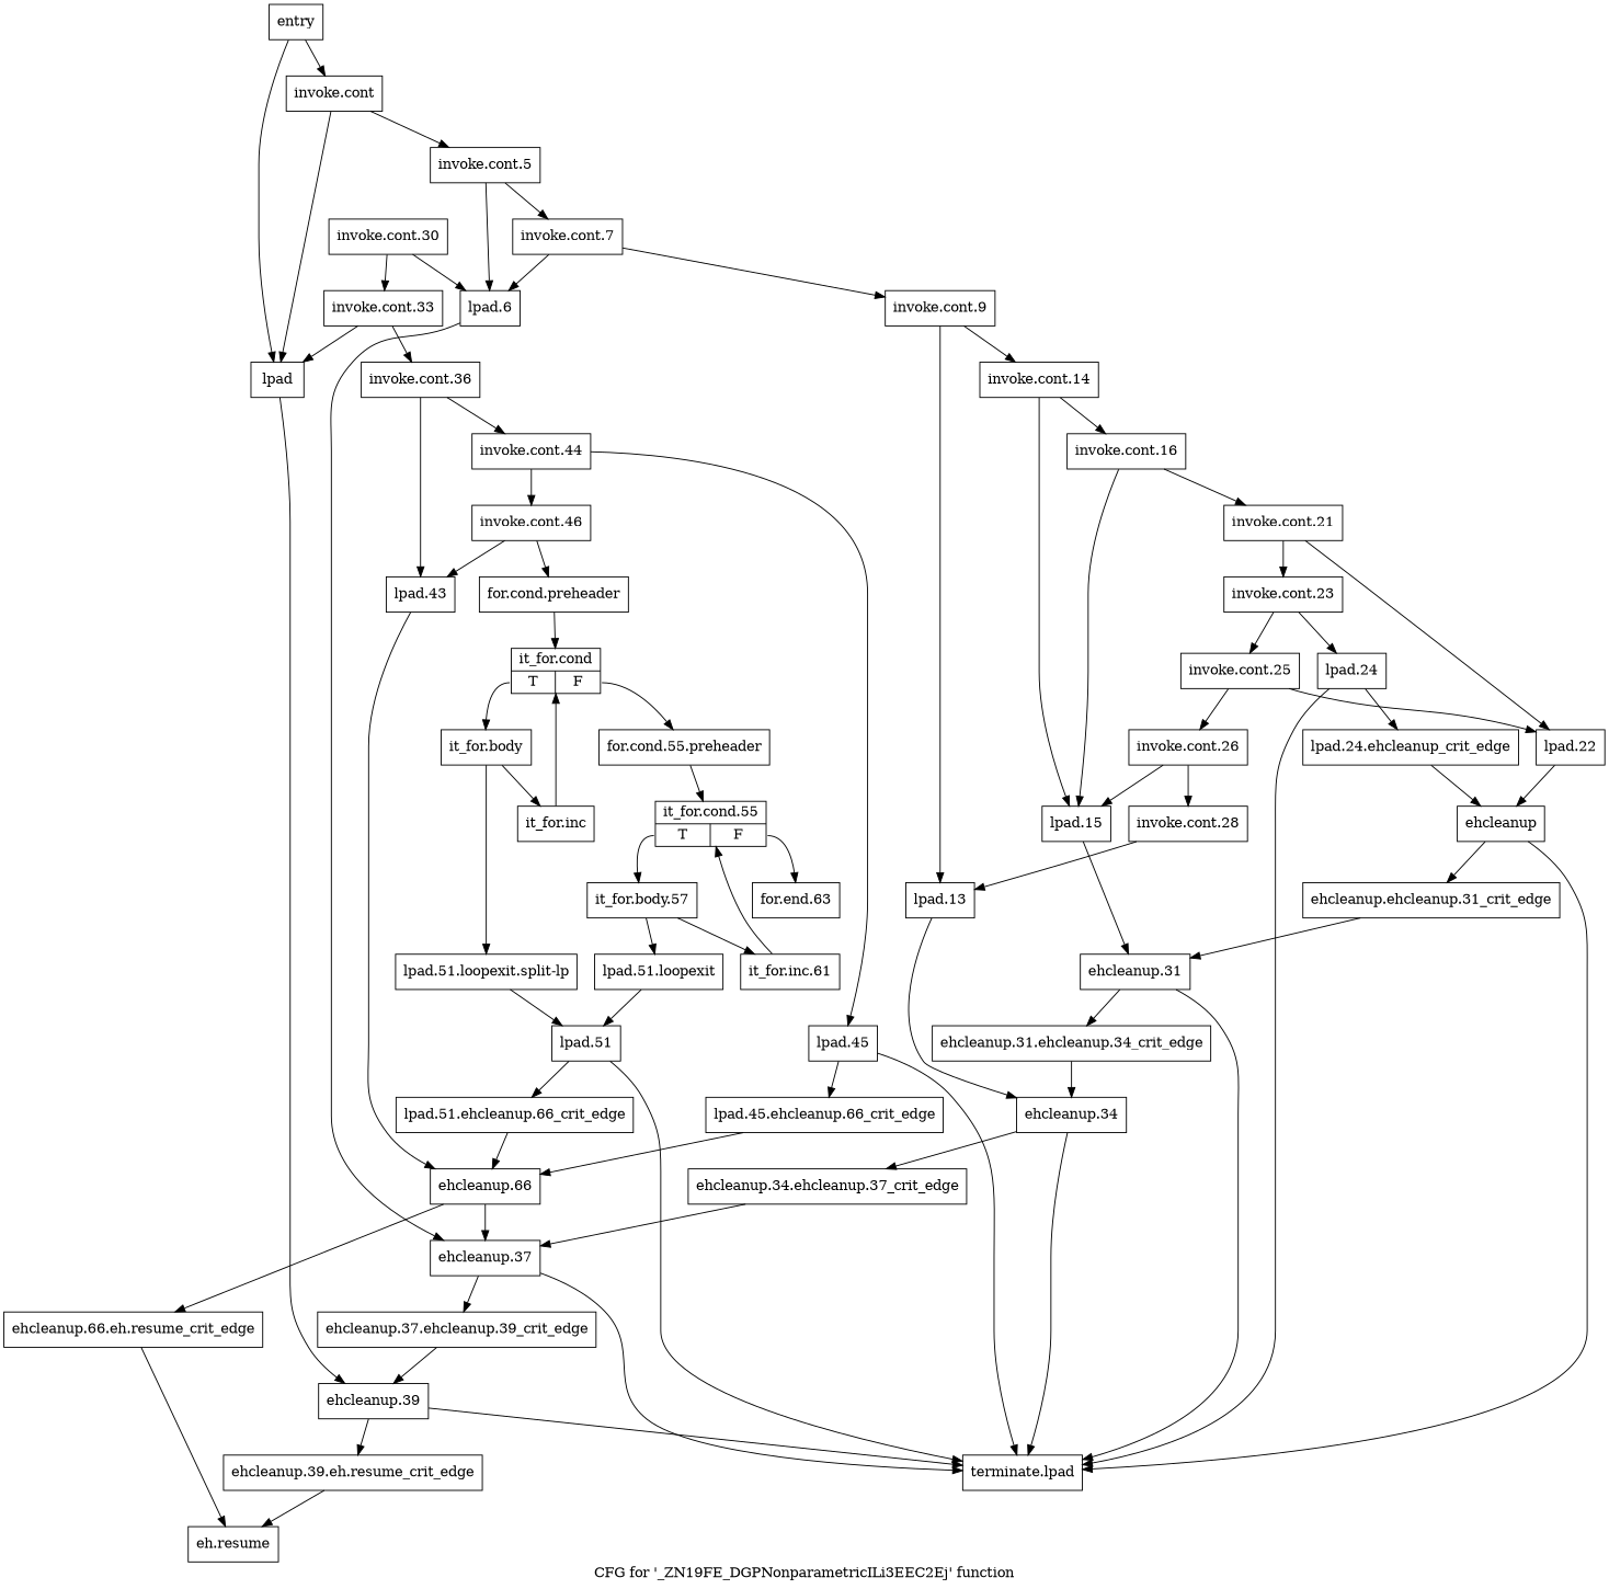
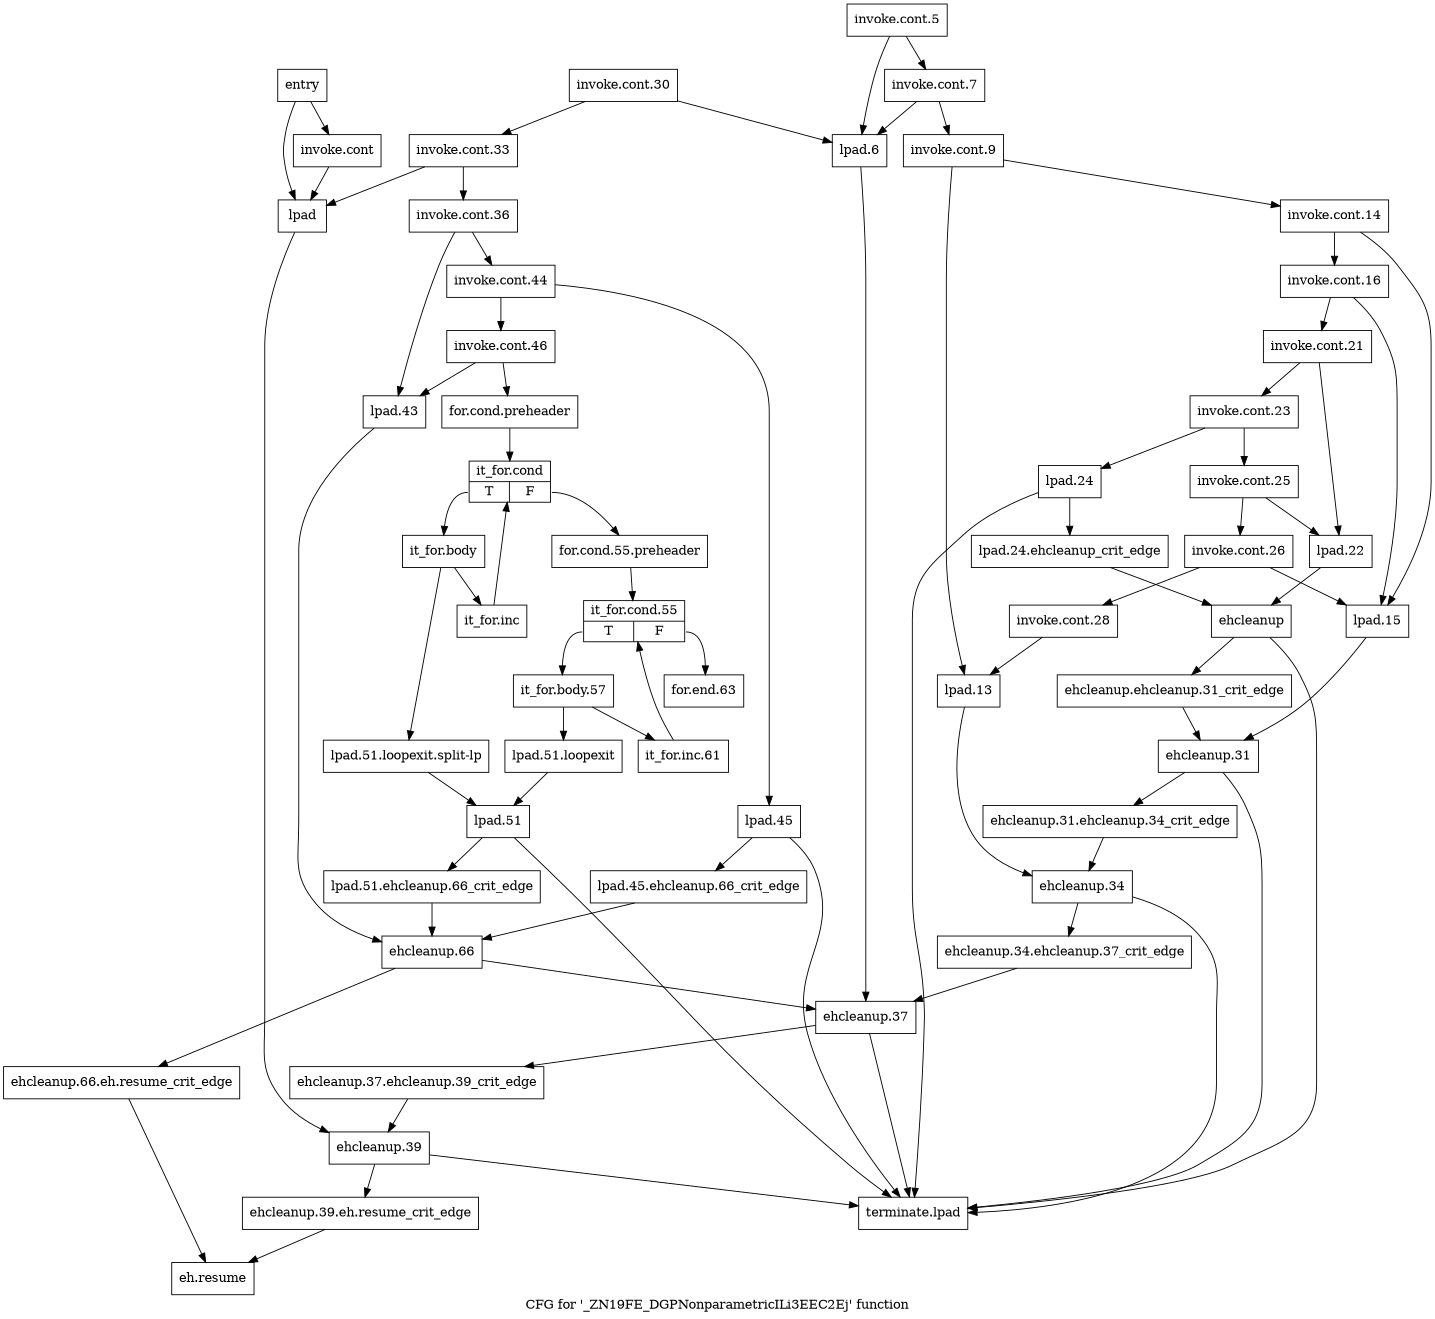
  digraph {
    label="CFG for '_ZN19FE_DGPNonparametricILi3EEC2Ej' function"
    node [shape=record]
    n1 [label="{entry}"]
    n2 [label="{invoke.cont}"]
    n3 [label="{lpad}"]
    n4 [label="{invoke.cont.5}"]
    n5 [label="{ehcleanup.39}"]
    n6 [label="{invoke.cont.7}"]
    n7 [label="{lpad.6}"]
    n8 [label="{terminate.lpad}"]
    n9 [label="{ehcleanup.39.eh.resume_crit_edge}"]
    n10 [label="{invoke.cont.9}"]
    n11 [label="{ehcleanup.37}"]
    n12 [label="{invoke.cont.14}"]
    n13 [label="{lpad.13}"]
    n14 [label="{ehcleanup.37.ehcleanup.39_crit_edge}"]
    n15 [label="{invoke.cont.16}"]
    n16 [label="{lpad.15}"]
    n17 [label="{ehcleanup.34}"]
    n18 [label="{invoke.cont.21}"]
    n19 [label="{ehcleanup.31}"]
    n20 [label="{ehcleanup.34.ehcleanup.37_crit_edge}"]
    n21 [label="{invoke.cont.23}"]
    n22 [label="{lpad.22}"]
    n23 [label="{ehcleanup.31.ehcleanup.34_crit_edge}"]
    n24 [label="{invoke.cont.25}"]
    n25 [label="{lpad.24}"]
    n26 [label="{ehcleanup}"]
    n27 [label="{invoke.cont.26}"]
    n28 [label="{lpad.24.ehcleanup_crit_edge}"]
    n29 [label="{ehcleanup.ehcleanup.31_crit_edge}"]
    n30 [label="{invoke.cont.28}"]
    n31 [label="{invoke.cont.30}"]
    n32 [label="{invoke.cont.33}"]
    n33 [label="{invoke.cont.36}"]
    n34 [label="{invoke.cont.44}"]
    n35 [label="{lpad.43}"]
    n36 [label="{invoke.cont.46}"]
    n37 [label="{lpad.45}"]
    n38 [label="{ehcleanup.66}"]
    n39 [label="{for.cond.preheader}"]
    n40 [label="{lpad.45.ehcleanup.66_crit_edge}"]
    n41 [label="{ehcleanup.66.eh.resume_crit_edge}"]
    n42 [label="{it_for.cond|{<s0>T|<s1>F}}"]
    n43 [label="{it_for.body}"]
    n44 [label="{for.cond.55.preheader}"]
    n45 [label="{it_for.inc}"]
    n46 [label="{lpad.51.loopexit.split-lp}"]
    n47 [label="{it_for.cond.55|{<s0>T|<s1>F}}"]
    n48 [label="{lpad.51}"]
    n49 [label="{it_for.body.57}"]
    n50 [label="{for.end.63}"]
    n51 [label="{lpad.51.loopexit}"]
    n52 [label="{it_for.inc.61}"]
    n53 [label="{lpad.51.ehcleanup.66_crit_edge}"]
    n54 [label="{eh.resume}"]
    n1 -> n2
    n1 -> n3
    n2 -> n3
-   n2 -> n4
    n3 -> n5
    n4 -> n6
    n4 -> n7
    n5 -> n8
    n5 -> n9
    n6 -> n7
    n6 -> n10
    n7 -> n11
    n9 -> n54
    n10 -> n12
    n10 -> n13
    n11 -> n8
    n11 -> n14
    n12 -> n15
    n12 -> n16
    n13 -> n17
    n14 -> n5
    n15 -> n16
    n15 -> n18
    n16 -> n19
    n17 -> n8
    n17 -> n20
    n18 -> n21
    n18 -> n22
    n19 -> n8
    n19 -> n23
    n20 -> n11
    n21 -> n24
    n21 -> n25
    n22 -> n26
    n23 -> n17
    n24 -> n22
    n24 -> n27
    n25 -> n8
    n25 -> n28
    n26 -> n8
    n26 -> n29
    n27 -> n16
    n27 -> n30
    n28 -> n26
    n29 -> n19
    n30 -> n13
    n31 -> n7
    n31 -> n32
    n32 -> n3
    n32 -> n33
    n33 -> n34
    n33 -> n35
    n34 -> n36
    n34 -> n37
    n35 -> n38
    n36 -> n35
    n36 -> n39
    n37 -> n8
    n37 -> n40
    n38 -> n11
    n38 -> n41
    n39 -> n42
    n40 -> n38
    n41 -> n54
    n42 -> n43 [tailport=s0]
    n42 -> n44 [tailport=s1]
    n43 -> n45
    n43 -> n46
    n44 -> n47
    n45 -> n42
    n46 -> n48
    n47 -> n49 [tailport=s0]
    n47 -> n50 [tailport=s1]
    n48 -> n8
    n48 -> n53
    n49 -> n51
    n49 -> n52
    n51 -> n48
    n52 -> n47
    n53 -> n38
  }
